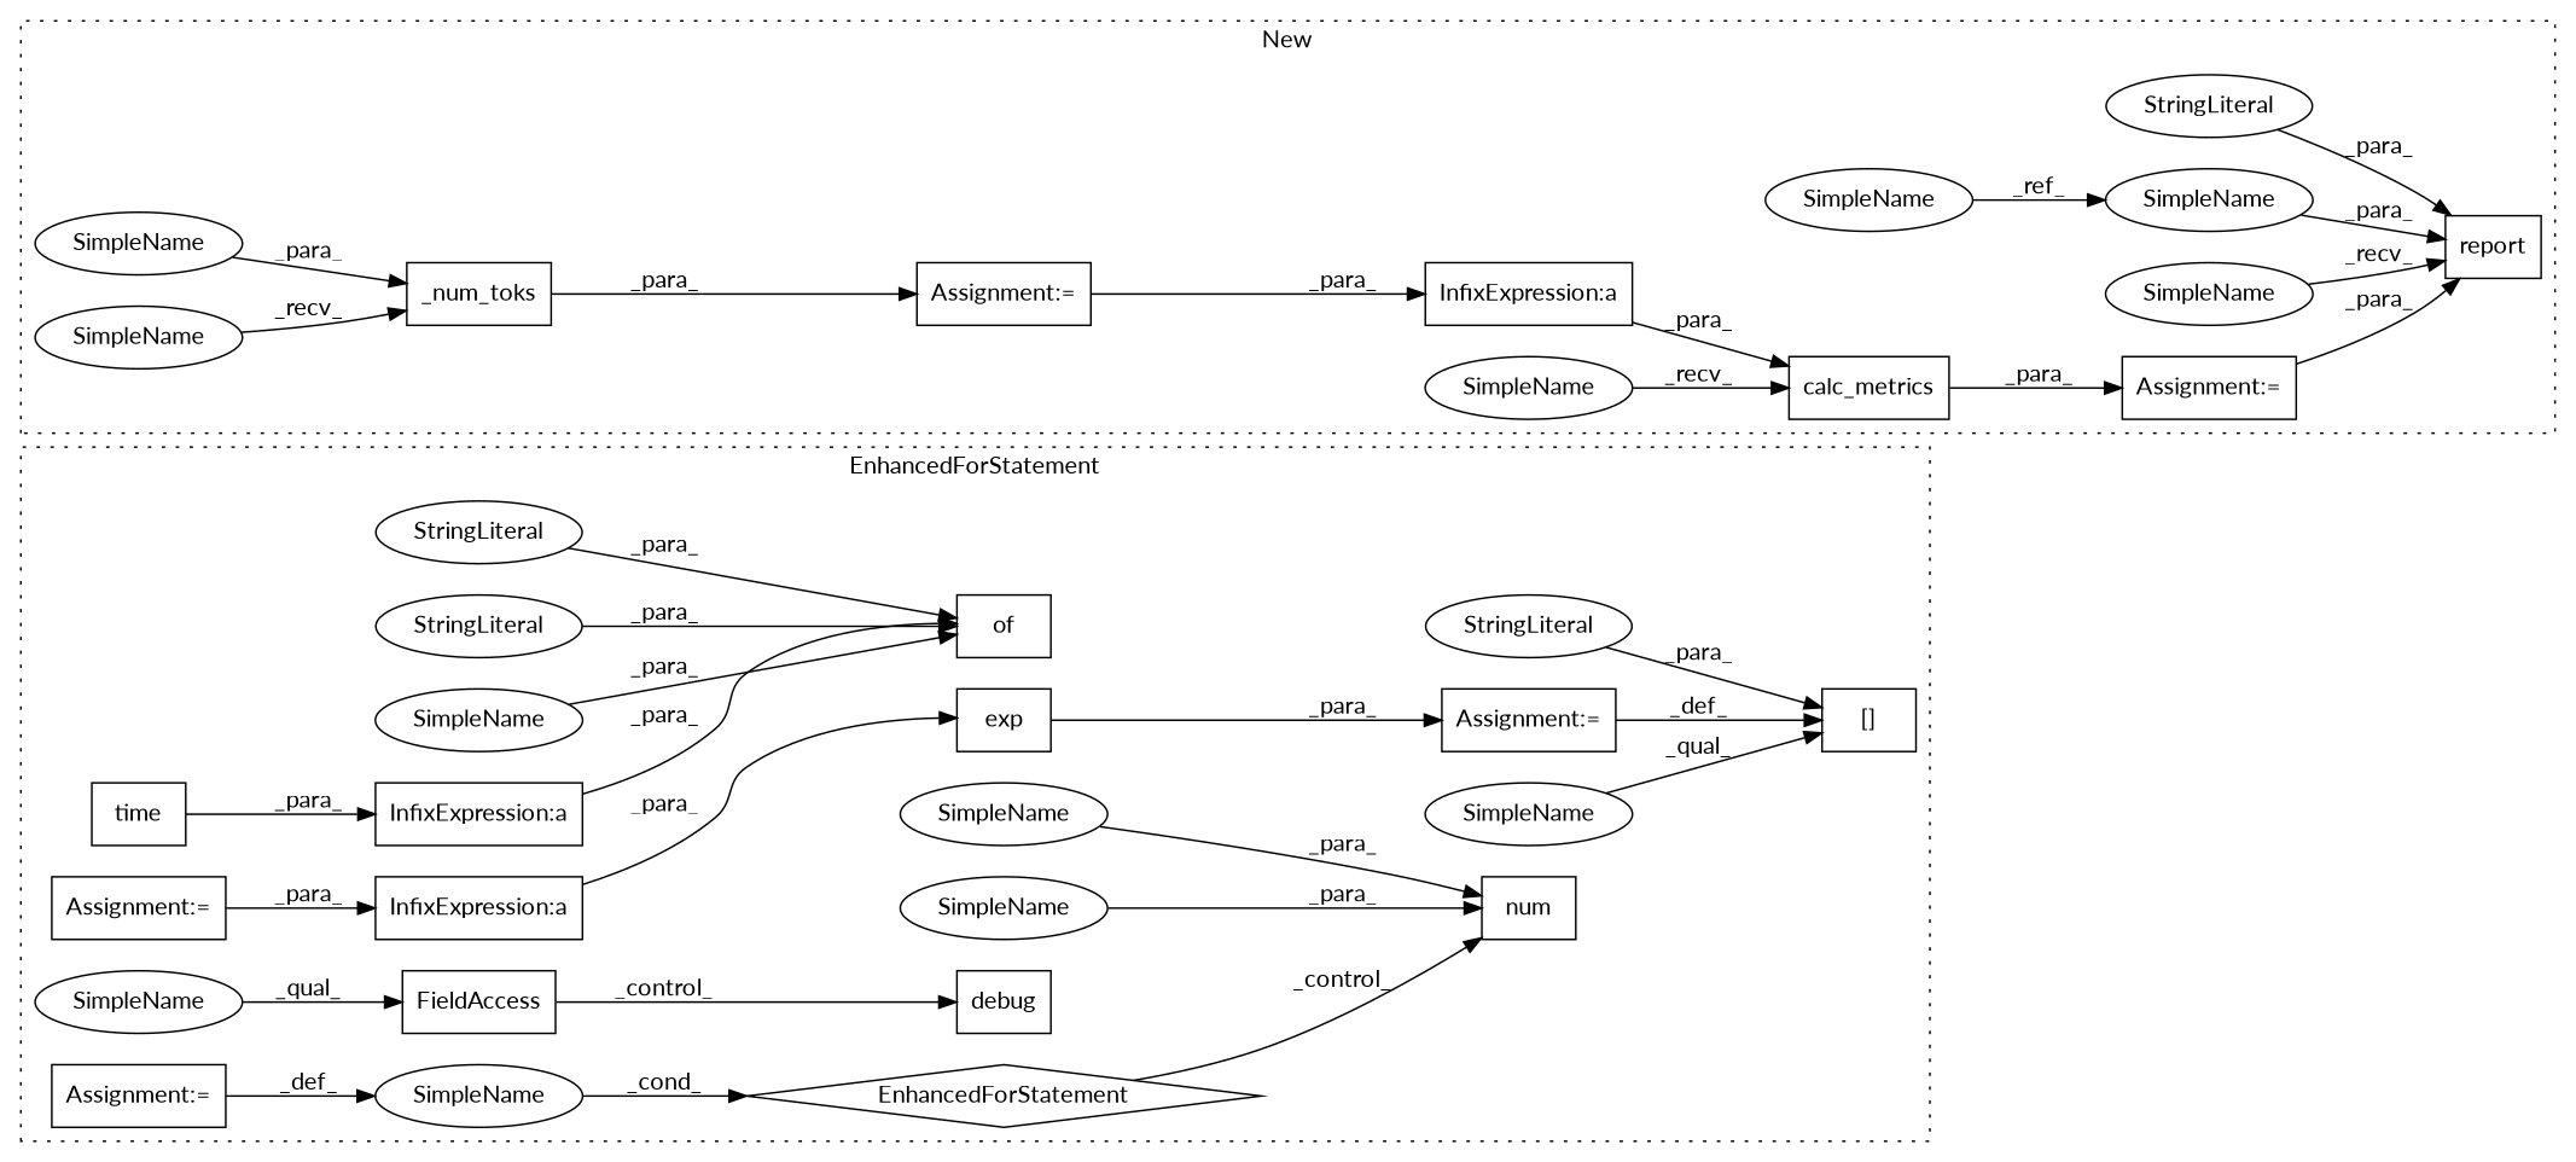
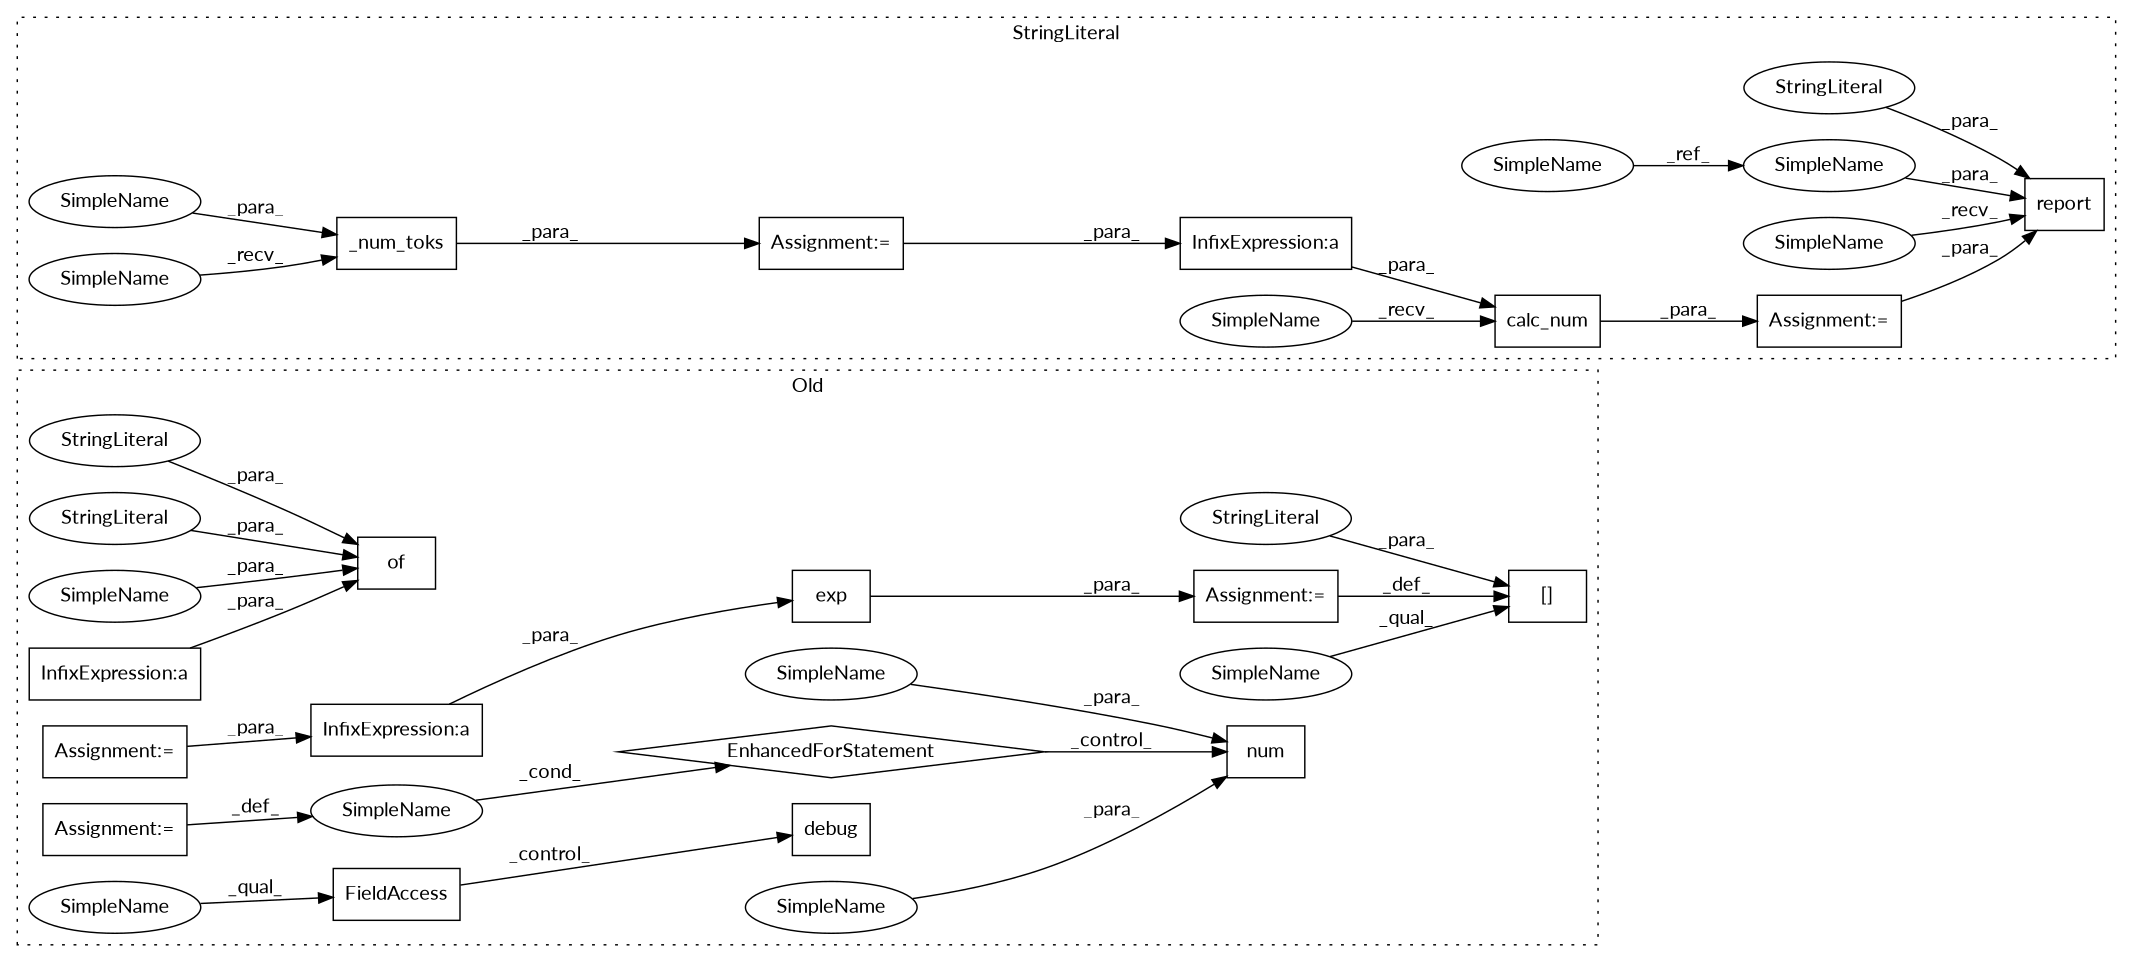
  digraph {
    fontname=Lato
    rankdir=LR
    node [a=42 fontname=Lato l=7 s=4671 shape=box]
    edge [fontname=Lato]
-   n1 [a=32 l=6 label=time s=4720]
    n2 [a=27 l=3 label="InfixExpression:a" s=4726]
    n3 [a=32 l="6,1" label=debug s="4680,4736"]
    n4 [a=22 l=8 label=FieldAccess]
    n5 [a=32 l="3,1" label=of s="4690,4735"]
    n6 [a=45 label=StringLiteral s=4693 shape=ellipse]
    n7 [a=45 l=6 label=StringLiteral s=4707 shape=ellipse]
    n8 [a=32 l="10,1" label=num s="4938,4968"]
    n9 [l=9 label=SimpleName s=4903 shape=ellipse]
    n10 [a=70 l="53,2" label=EnhancedForStatement s="4846,4928" shape=diamond]
    n11 [a=2 l="8,1" label="[]" s="4789,4809"]
    n12 [a=27 l=3 label="InfixExpression:a" s=4831]
    n13 [a=45 l=12 label=StringLiteral s=4797 shape=ellipse]
    n14 [a=32 l="4,1" label=exp s="4817,4839"]
    n15 [a=7 l=2 label="Assignment:=" s=4635]
    n16 [a=7 l=1 label="Assignment:=" s=4810]
    n17 [a=7 l="53,2" label="Assignment:=" s="4846,4928"]
    n18 [label=SimpleName s=4948 shape=ellipse]
    n19 [label=SimpleName s=4789 shape=ellipse]
    n20 [l=4 label=SimpleName shape=ellipse]
    n21 [l=5 label=SimpleName s=4701 shape=ellipse]
    n22 [l=5 label=SimpleName s=4963 shape=ellipse]
    n23 [a=32 l="10,1" label=_num_toks s="4800,4820"]
    n24 [a=27 l=3 label="InfixExpression:a" s=4913]
-   n25 [a=32 l="13,1" label=calc_metrics s="4970,5004"]
+   n25 [a=32 l="13,1" label=calc_num s="4970,5004"]
    n26 [a=32 l="7,1" label=report s="5016,5071"]
    n27 [a=45 label=StringLiteral s=5050 shape=ellipse]
    n28 [l=5 label=SimpleName s=3544 shape=ellipse]
    n29 [a=7 l=1 label="Assignment:=" s=4964]
    n30 [a=7 l=1 label="Assignment:=" s=4794]
    n31 [l=5 label=SimpleName s=5044 shape=ellipse]
    n32 [l=10 label=SimpleName s=4810 shape=ellipse]
    n33 [l=4 label=SimpleName s=4795 shape=ellipse]
    n34 [l=4 label=SimpleName s=5011 shape=ellipse]
    n35 [l=4 label=SimpleName s=4965 shape=ellipse]
    subgraph cluster_1 {
-     label=EnhancedForStatement
+     label=Old
      style=dotted
-     n1
      n2
      n3
      n4
      n5
      n6
      n7
      n8
      n9
      n10
      n11
      n12
      n13
      n14
      n15
      n16
      n17
      n18
      n19
      n20
      n21
      n22
    }
    subgraph cluster_2 {
-     label=New
+     label=StringLiteral
      style=dotted
      n23
      n24
      n25
      n26
      n27
      n28
      n29
      n30
      n31
      n32
      n33
      n34
      n35
    }
-   n1 -> n2 [label=_para_]
    n2 -> n5 [label=_para_]
    n4 -> n3 [label=_control_]
    n6 -> n5 [label=_para_]
    n7 -> n5 [label=_para_]
    n9 -> n10 [label=_cond_]
    n10 -> n8 [label=_control_]
    n12 -> n14 [label=_para_]
    n13 -> n11 [label=_para_]
    n14 -> n16 [label=_para_]
    n15 -> n12 [label=_para_]
    n16 -> n11 [label=_def_]
    n17 -> n9 [label=_def_]
    n18 -> n8 [label=_para_]
    n19 -> n11 [label=_qual_]
    n20 -> n4 [label=_qual_]
    n21 -> n5 [label=_para_]
    n22 -> n8 [label=_para_]
    n23 -> n30 [label=_para_]
    n24 -> n25 [label=_para_]
    n25 -> n29 [label=_para_]
    n27 -> n26 [label=_para_]
    n28 -> n31 [label=_ref_]
    n29 -> n26 [label=_para_]
    n30 -> n24 [label=_para_]
    n31 -> n26 [label=_para_]
    n32 -> n23 [label=_para_]
    n33 -> n23 [label=_recv_]
    n34 -> n26 [label=_recv_]
    n35 -> n25 [label=_recv_]
  }
